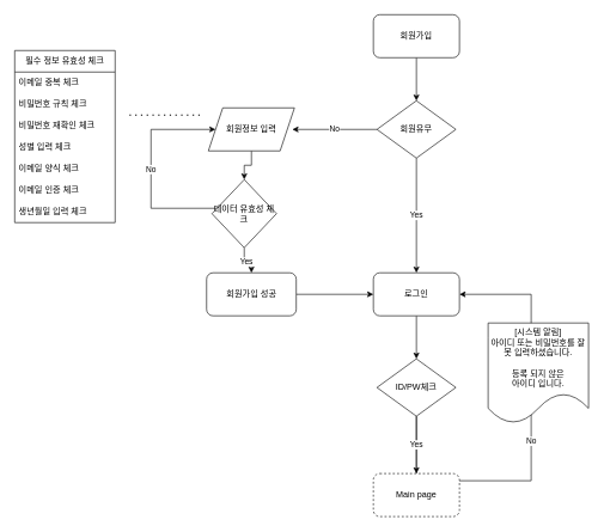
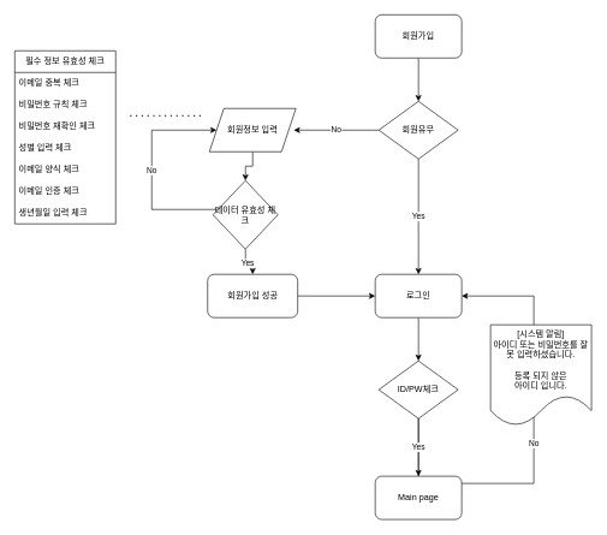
  <mxCell id="0" />
  <mxCell id="1" parent="0" />
  <mxCell id="2" style="edgeStyle=orthogonalEdgeStyle;rounded=0;orthogonalLoop=1;jettySize=auto;html=1;entryX=0.5;entryY=0;entryDx=0;entryDy=0;" edge="1" parent="1" source="3" target="6"><mxGeometry relative="1" as="geometry" /></mxCell>
  <mxCell id="3" value="회원가입" style="rounded=1;whiteSpace=wrap;html=1;" vertex="1" parent="1"><mxGeometry x="520" y="20" width="120" height="60" as="geometry" /></mxCell>
  <mxCell id="4" value="No" style="edgeStyle=orthogonalEdgeStyle;rounded=0;orthogonalLoop=1;jettySize=auto;html=1;entryX=0.975;entryY=0.5;entryDx=0;entryDy=0;entryPerimeter=0;" edge="1" parent="1" source="6" target="10"><mxGeometry relative="1" as="geometry" /></mxCell>
  <mxCell id="5" value="Yes" style="edgeStyle=orthogonalEdgeStyle;rounded=0;orthogonalLoop=1;jettySize=auto;html=1;entryX=0.5;entryY=0;entryDx=0;entryDy=0;" edge="1" parent="1" source="6" target="8"><mxGeometry relative="1" as="geometry" /></mxCell>
  <mxCell id="6" value="회원유무" style="rhombus;whiteSpace=wrap;html=1;" vertex="1" parent="1"><mxGeometry x="525" y="140" width="110" height="80" as="geometry" /></mxCell>
  <mxCell id="7" style="edgeStyle=orthogonalEdgeStyle;rounded=0;orthogonalLoop=1;jettySize=auto;html=1;entryX=0.5;entryY=0;entryDx=0;entryDy=0;" edge="1" parent="1" source="8" target="13"><mxGeometry relative="1" as="geometry" /></mxCell>
  <mxCell id="8" value="로그인" style="rounded=1;whiteSpace=wrap;html=1;" vertex="1" parent="1"><mxGeometry x="520" y="380" width="120" height="60" as="geometry" /></mxCell>
  <mxCell id="9" style="edgeStyle=orthogonalEdgeStyle;rounded=0;orthogonalLoop=1;jettySize=auto;html=1;entryX=0.5;entryY=0;entryDx=0;entryDy=0;" edge="1" parent="1" source="10" target="28"><mxGeometry relative="1" as="geometry" /></mxCell>
  <mxCell id="10" value="회원정보 입력" style="shape=parallelogram;perimeter=parallelogramPerimeter;whiteSpace=wrap;html=1;fixedSize=1;" vertex="1" parent="1"><mxGeometry x="290" y="150" width="120" height="60" as="geometry" /></mxCell>
  <mxCell id="11" value="No" style="edgeStyle=orthogonalEdgeStyle;rounded=0;orthogonalLoop=1;jettySize=auto;html=1;entryX=1;entryY=0.5;entryDx=0;entryDy=0;" edge="1" parent="1" source="13" target="8"><mxGeometry relative="1" as="geometry"><mxPoint x="730" y="530" as="targetPoint" /><Array as="points"><mxPoint x="580" y="670" /><mxPoint x="740" y="670" /><mxPoint x="740" y="410" /></Array></mxGeometry></mxCell>
  <mxCell id="12" value="Yes" style="edgeStyle=orthogonalEdgeStyle;rounded=0;orthogonalLoop=1;jettySize=auto;html=1;entryX=0.5;entryY=0;entryDx=0;entryDy=0;" edge="1" parent="1" source="13" target="14"><mxGeometry relative="1" as="geometry" /></mxCell>
  <mxCell id="13" value="ID/PW체크" style="rhombus;whiteSpace=wrap;html=1;" vertex="1" parent="1"><mxGeometry x="525" y="500" width="110" height="80" as="geometry" /></mxCell>
- <mxCell id="14" value="Main page" style="rounded=1;whiteSpace=wrap;html=1;dashed=1;" vertex="1" parent="1"><mxGeometry x="520" y="660" width="120" height="60" as="geometry" /></mxCell>
+ <mxCell id="14" value="Main page" style="rounded=1;whiteSpace=wrap;html=1;" vertex="1" parent="1"><mxGeometry x="520" y="660" width="120" height="60" as="geometry" /></mxCell>
  <mxCell id="15" style="edgeStyle=orthogonalEdgeStyle;rounded=0;orthogonalLoop=1;jettySize=auto;html=1;entryX=0;entryY=0.5;entryDx=0;entryDy=0;" edge="1" parent="1" source="16" target="8"><mxGeometry relative="1" as="geometry" /></mxCell>
  <mxCell id="16" value="회원가입 성공" style="rounded=1;whiteSpace=wrap;html=1;" vertex="1" parent="1"><mxGeometry x="287.5" y="380" width="125" height="60" as="geometry" /></mxCell>
  <mxCell id="17" value="필수 정보 유효성 체크" style="swimlane;fontStyle=0;childLayout=stackLayout;horizontal=1;startSize=30;horizontalStack=0;resizeParent=1;resizeParentMax=0;resizeLast=0;collapsible=1;marginBottom=0;whiteSpace=wrap;html=1;" vertex="1" parent="1"><mxGeometry x="20" y="70" width="140" height="240" as="geometry" /></mxCell>
  <mxCell id="18" value="이메일 중복 체크" style="text;strokeColor=none;fillColor=none;align=left;verticalAlign=middle;spacingLeft=4;spacingRight=4;overflow=hidden;points=[[0,0.5],[1,0.5]];portConstraint=eastwest;rotatable=0;whiteSpace=wrap;html=1;" vertex="1" parent="17"><mxGeometry y="30" width="140" height="30" as="geometry" /></mxCell>
  <mxCell id="19" value="비밀번호 규칙 체크" style="text;strokeColor=none;fillColor=none;align=left;verticalAlign=middle;spacingLeft=4;spacingRight=4;overflow=hidden;points=[[0,0.5],[1,0.5]];portConstraint=eastwest;rotatable=0;whiteSpace=wrap;html=1;" vertex="1" parent="17"><mxGeometry y="60" width="140" height="30" as="geometry" /></mxCell>
  <mxCell id="20" value="비밀번호 재확인 체크" style="text;strokeColor=none;fillColor=none;align=left;verticalAlign=middle;spacingLeft=4;spacingRight=4;overflow=hidden;points=[[0,0.5],[1,0.5]];portConstraint=eastwest;rotatable=0;whiteSpace=wrap;html=1;" vertex="1" parent="17"><mxGeometry y="90" width="140" height="30" as="geometry" /></mxCell>
  <mxCell id="21" value="성별 입력 체크" style="text;strokeColor=none;fillColor=none;align=left;verticalAlign=middle;spacingLeft=4;spacingRight=4;overflow=hidden;points=[[0,0.5],[1,0.5]];portConstraint=eastwest;rotatable=0;whiteSpace=wrap;html=1;" vertex="1" parent="17"><mxGeometry y="120" width="140" height="30" as="geometry" /></mxCell>
  <mxCell id="22" value="이메일 양식 체크" style="text;strokeColor=none;fillColor=none;align=left;verticalAlign=middle;spacingLeft=4;spacingRight=4;overflow=hidden;points=[[0,0.5],[1,0.5]];portConstraint=eastwest;rotatable=0;whiteSpace=wrap;html=1;" vertex="1" parent="17"><mxGeometry y="150" width="140" height="30" as="geometry" /></mxCell>
  <mxCell id="23" value="이메일 인증 체크" style="text;strokeColor=none;fillColor=none;align=left;verticalAlign=middle;spacingLeft=4;spacingRight=4;overflow=hidden;points=[[0,0.5],[1,0.5]];portConstraint=eastwest;rotatable=0;whiteSpace=wrap;html=1;" vertex="1" parent="17"><mxGeometry y="180" width="140" height="30" as="geometry" /></mxCell>
  <mxCell id="24" value="생년월일 입력 체크" style="text;strokeColor=none;fillColor=none;align=left;verticalAlign=middle;spacingLeft=4;spacingRight=4;overflow=hidden;points=[[0,0.5],[1,0.5]];portConstraint=eastwest;rotatable=0;whiteSpace=wrap;html=1;" vertex="1" parent="17"><mxGeometry y="210" width="140" height="30" as="geometry" /></mxCell>
  <mxCell id="25" value="" style="endArrow=none;dashed=1;html=1;dashPattern=1 3;strokeWidth=2;rounded=0;" edge="1" parent="1"><mxGeometry width="50" height="50" relative="1" as="geometry"><mxPoint x="180" y="160" as="sourcePoint" /><mxPoint x="280" y="160" as="targetPoint" /></mxGeometry></mxCell>
  <mxCell id="26" value="Yes" style="edgeStyle=orthogonalEdgeStyle;rounded=0;orthogonalLoop=1;jettySize=auto;html=1;entryX=0.5;entryY=0;entryDx=0;entryDy=0;" edge="1" parent="1" source="28" target="16"><mxGeometry relative="1" as="geometry" /></mxCell>
  <mxCell id="27" value="No" style="edgeStyle=orthogonalEdgeStyle;rounded=0;orthogonalLoop=1;jettySize=auto;html=1;entryX=0;entryY=0.5;entryDx=0;entryDy=0;" edge="1" parent="1" source="28" target="10"><mxGeometry relative="1" as="geometry"><mxPoint x="220" y="160" as="targetPoint" /><Array as="points"><mxPoint x="210" y="290" /><mxPoint x="210" y="180" /></Array></mxGeometry></mxCell>
  <mxCell id="28" value="데이터 유효성 체크" style="rhombus;whiteSpace=wrap;html=1;" vertex="1" parent="1"><mxGeometry x="295" y="250" width="90" height="95" as="geometry" /></mxCell>
  <mxCell id="29" value="[시스템 알림]&lt;br&gt;아이디 또는 비밀번호를 잘못 입력하셨습니다.&lt;br&gt;&lt;br&gt;등록 되지 않은 &lt;br&gt;아이디 입니다." style="shape=document;whiteSpace=wrap;html=1;boundedLbl=1;" vertex="1" parent="1"><mxGeometry x="680" y="450" width="140" height="140" as="geometry" /></mxCell>
